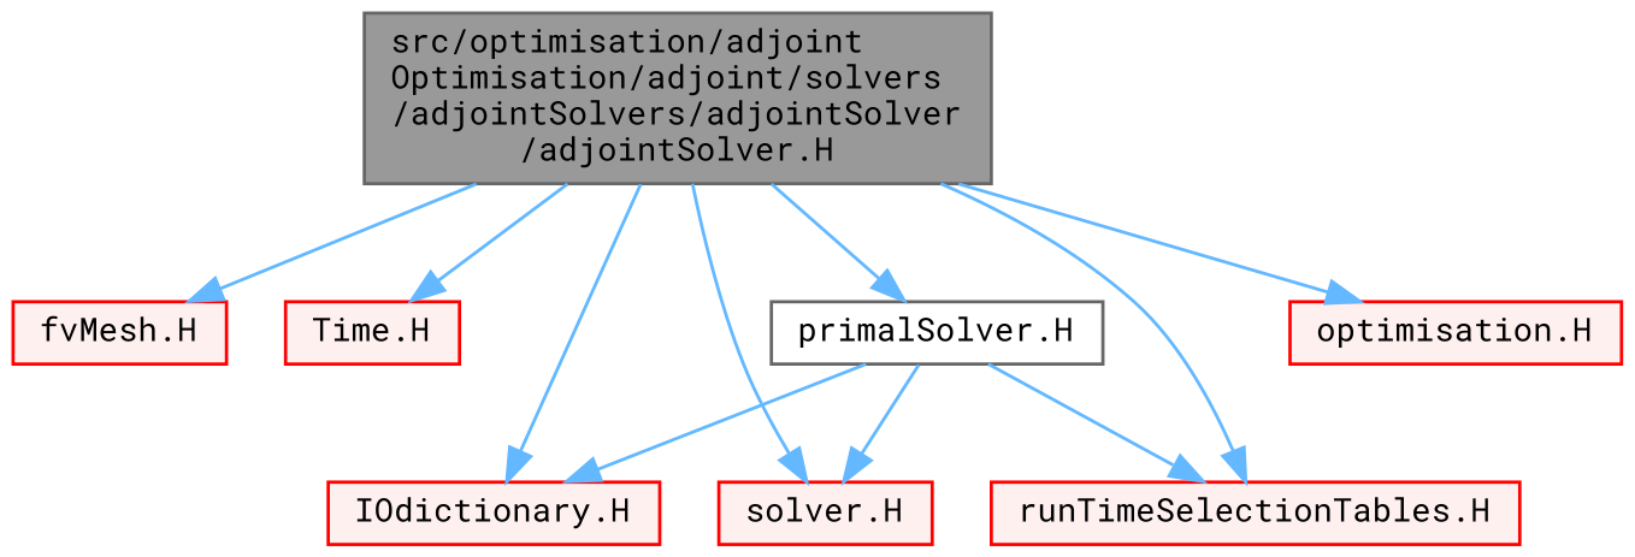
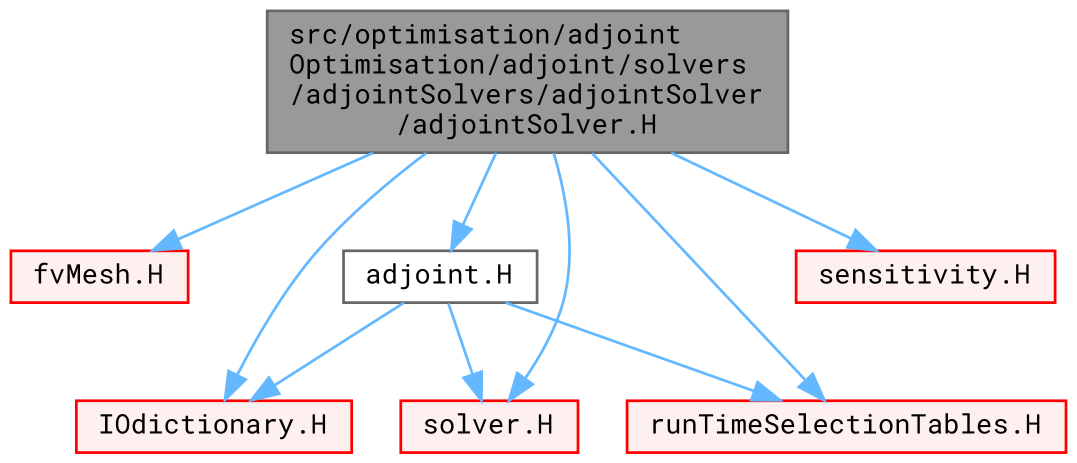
  digraph {
    fontname="Roboto Mono"
    node [color=red fillcolor="#FFF0F0" fontname="Roboto Mono" fontsize=10 shape=box style=filled]
    edge [color=steelblue1 fontname="Roboto Mono" fontsize=10 labelfontname=Helvetica labelfontsize=10 style=solid]
    n1 [color=gray40 fillcolor=grey60 fontcolor=black height=0.2 label="src/optimisation/adjoint\lOptimisation/adjoint/solvers\l/adjointSolvers/adjointSolver\l/adjointSolver.H" width=0.4]
    n2 [height=0.2 label="fvMesh.H" width=0.4]
-   n3 [height=0.2 label="Time.H" width=0.4]
    n4 [height=0.2 label="IOdictionary.H" width=0.4]
    n5 [height=0.2 label="solver.H" width=0.4]
    n6 [height=0.2 label="runTimeSelectionTables.H" width=0.4]
-   n7 [height=0.2 label="optimisation.H" width=0.4]
-   n8 [color=grey40 fillcolor=white height=0.2 label="primalSolver.H" width=0.4]
+   n7 [height=0.2 label="sensitivity.H" width=0.4]
+   n8 [color=grey40 fillcolor=white height=0.2 label="adjoint.H" width=0.4]
    n1 -> n2
-   n1 -> n3
    n1 -> n4
    n1 -> n5
    n1 -> n6
    n1 -> n7
    n1 -> n8
    n8 -> n4
    n8 -> n5
    n8 -> n6
  }
